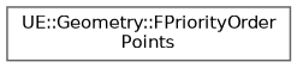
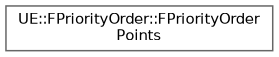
  digraph {
    rankdir=TB
-   n1 [color=grey40 fillcolor=white fontname=Helvetica fontsize=10 height=0.2 label="UE::Geometry::FPriorityOrder\lPoints" shape=box style=filled width=0.4]
+   n1 [color=grey40 fillcolor=white fontname=Helvetica fontsize=10 height=0.2 label="UE::FPriorityOrder::FPriorityOrder\lPoints" shape=box style=filled width=0.4]
  }
